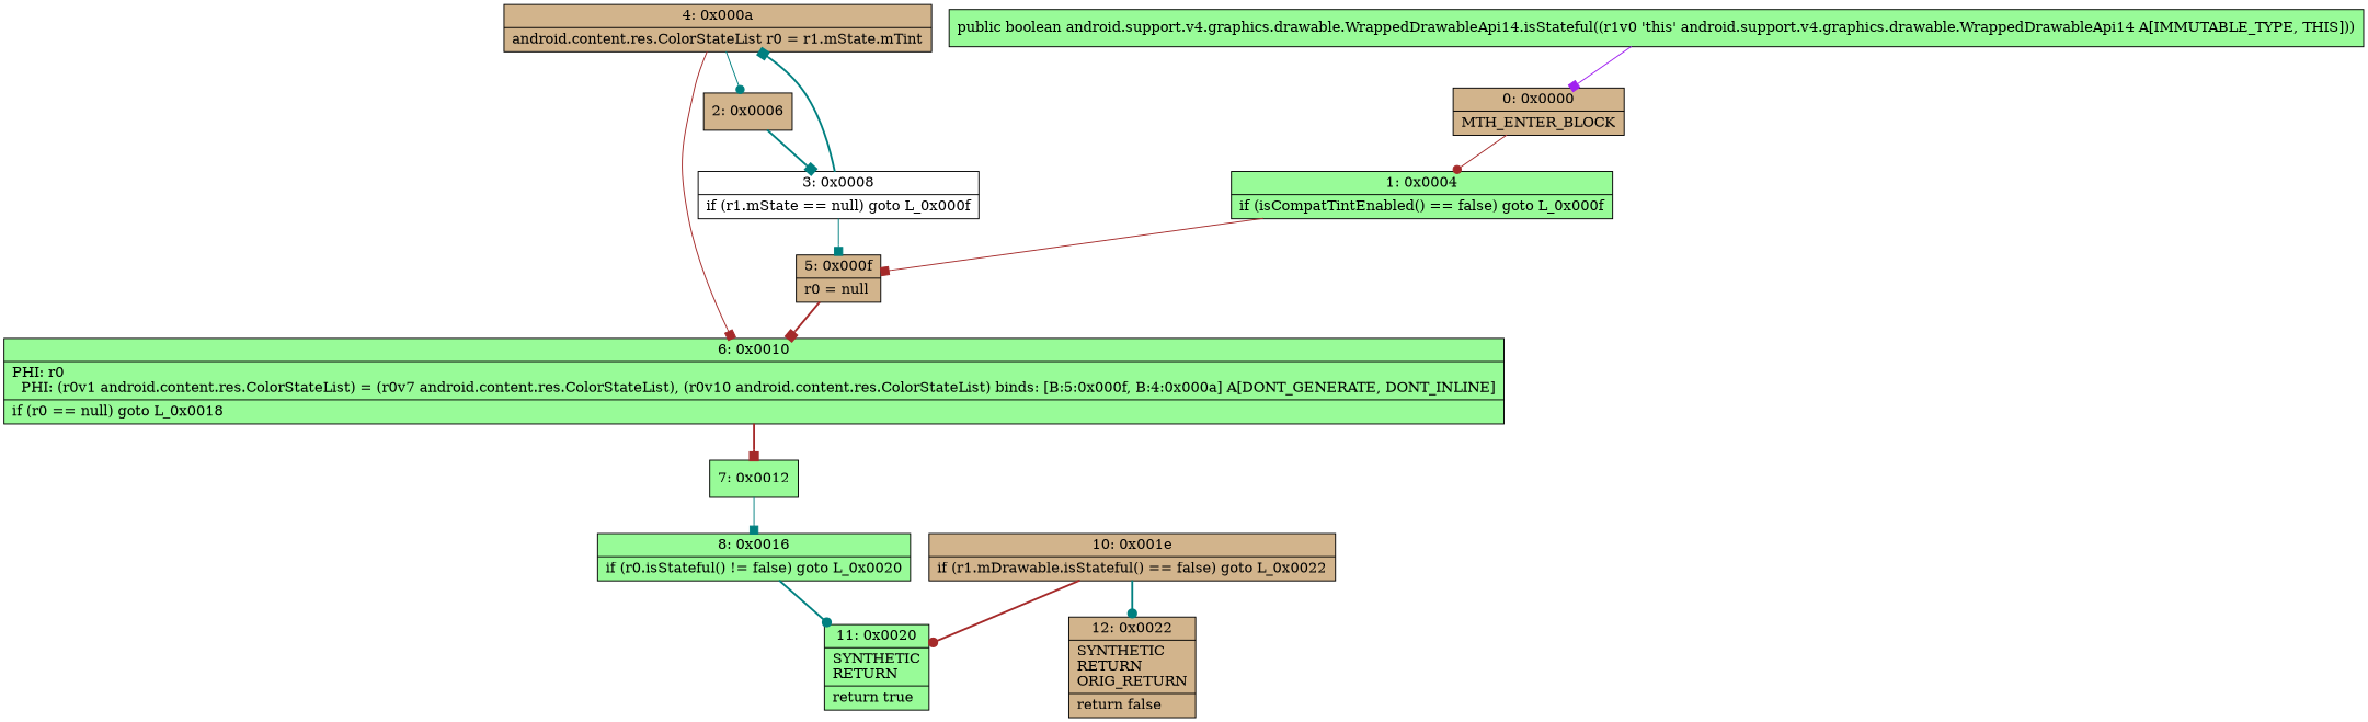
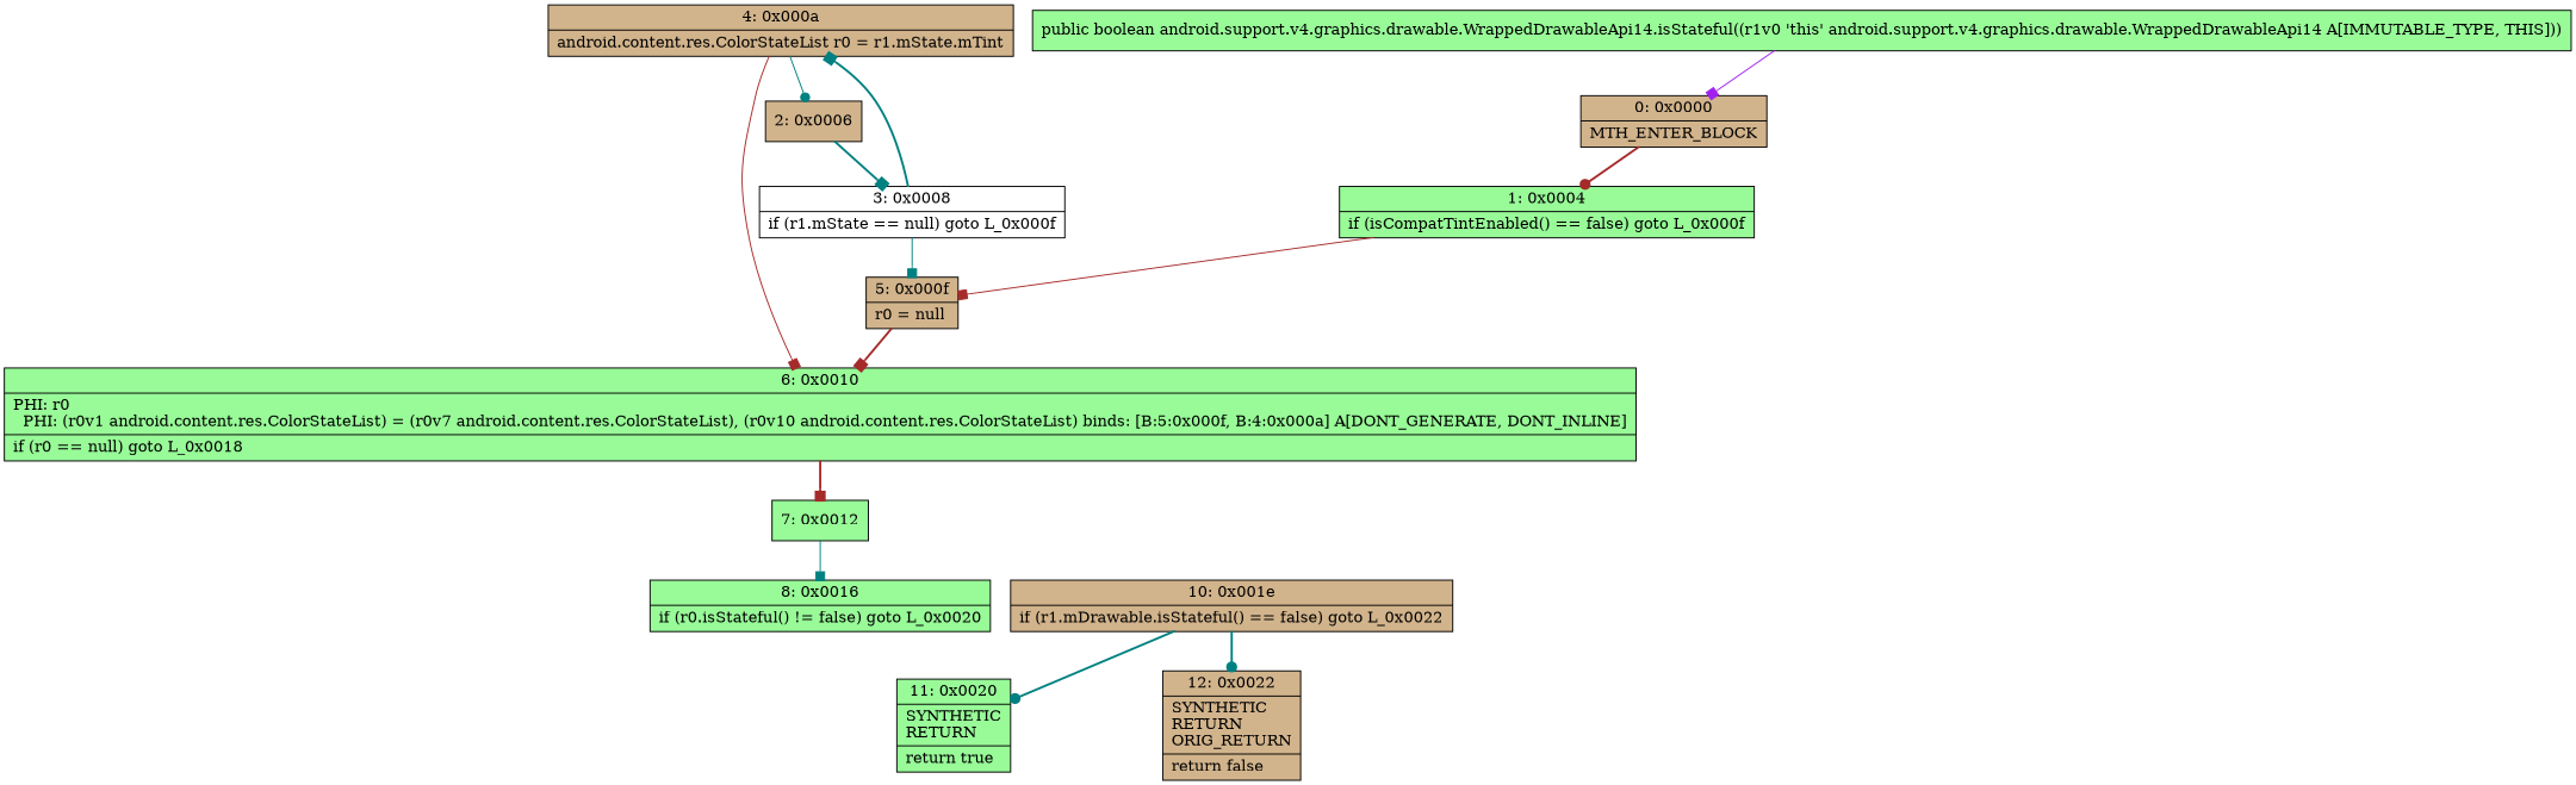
  digraph {
    node [fillcolor=tan shape=record style=filled]
    edge [arrowhead=box color=teal style=solid]
    n1 [label="{0\:\ 0x0000|MTH_ENTER_BLOCK\l}"]
    n2 [fillcolor=palegreen label="{1\:\ 0x0004|if (isCompatTintEnabled() == false) goto L_0x000f\l}"]
    n3 [label="{5\:\ 0x000f|r0 = null\l}"]
    n4 [label="{2\:\ 0x0006}"]
    n5 [fillcolor=white label="{3\:\ 0x0008|if (r1.mState == null) goto L_0x000f\l}"]
    n6 [fillcolor=palegreen label="{6\:\ 0x0010|PHI: r0 \l  PHI: (r0v1 android.content.res.ColorStateList) = (r0v7 android.content.res.ColorStateList), (r0v10 android.content.res.ColorStateList) binds: [B:5:0x000f, B:4:0x000a] A[DONT_GENERATE, DONT_INLINE]\l|if (r0 == null) goto L_0x0018\l}"]
    n7 [label="{4\:\ 0x000a|android.content.res.ColorStateList r0 = r1.mState.mTint\l}"]
    n8 [fillcolor=palegreen label="{7\:\ 0x0012}"]
    n9 [fillcolor=palegreen label="{8\:\ 0x0016|if (r0.isStateful() != false) goto L_0x0020\l}"]
    n10 [fillcolor=palegreen label="{11\:\ 0x0020|SYNTHETIC\lRETURN\l|return true\l}"]
    n11 [label="{10\:\ 0x001e|if (r1.mDrawable.isStateful() == false) goto L_0x0022\l}"]
    n12 [label="{12\:\ 0x0022|SYNTHETIC\lRETURN\lORIG_RETURN\l|return false\l}"]
    n13 [fillcolor=palegreen label="{public boolean android.support.v4.graphics.drawable.WrappedDrawableApi14.isStateful((r1v0 'this' android.support.v4.graphics.drawable.WrappedDrawableApi14 A[IMMUTABLE_TYPE, THIS])) }"]
-   n1 -> n2 [arrowhead=dot color=brown]
+   n1 -> n2 [arrowhead=dot color=brown style=bold]
    n2 -> n3 [color=brown]
    n3 -> n6 [color=brown style=bold]
    n4 -> n5 [style=bold]
    n5 -> n3
    n5 -> n7 [style=bold]
    n6 -> n8 [color=brown style=bold]
    n7 -> n4 [arrowhead=dot]
    n7 -> n6 [color=brown]
    n8 -> n9
-   n9 -> n10 [arrowhead=dot style=bold]
-   n11 -> n10 [arrowhead=dot color=brown style=bold]
+   n11 -> n10 [arrowhead=dot style=bold]
    n11 -> n12 [arrowhead=dot style=bold]
    n13 -> n1 [color=purple]
  }
